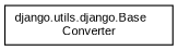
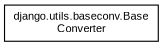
  digraph {
    rankdir=LR
    fontname="Liberation Sans"
-   n1 [color=black fillcolor=white fontname="Liberation Sans" fontsize=10 height=0.2 label="django.utils.django.Base\lConverter" shape=record style=filled width=0.4]
+   n1 [color=black fillcolor=white fontname="Liberation Sans" fontsize=10 height=0.2 label="django.utils.baseconv.Base\lConverter" shape=record style=filled width=0.4]
  }
